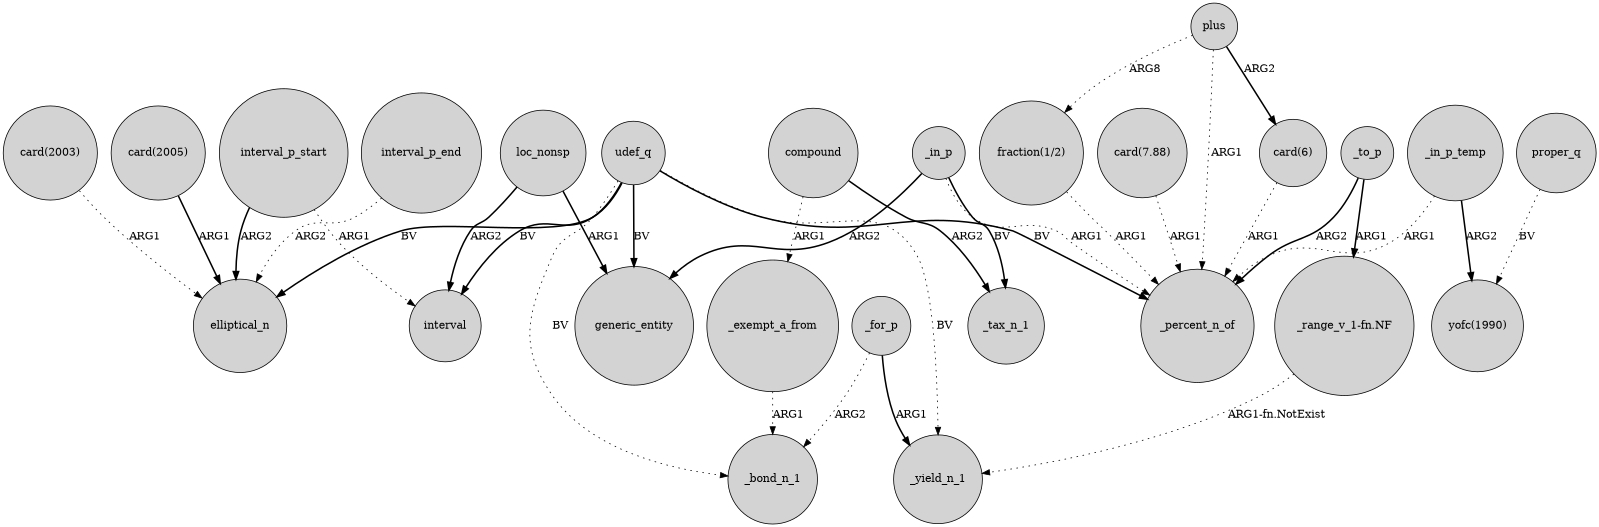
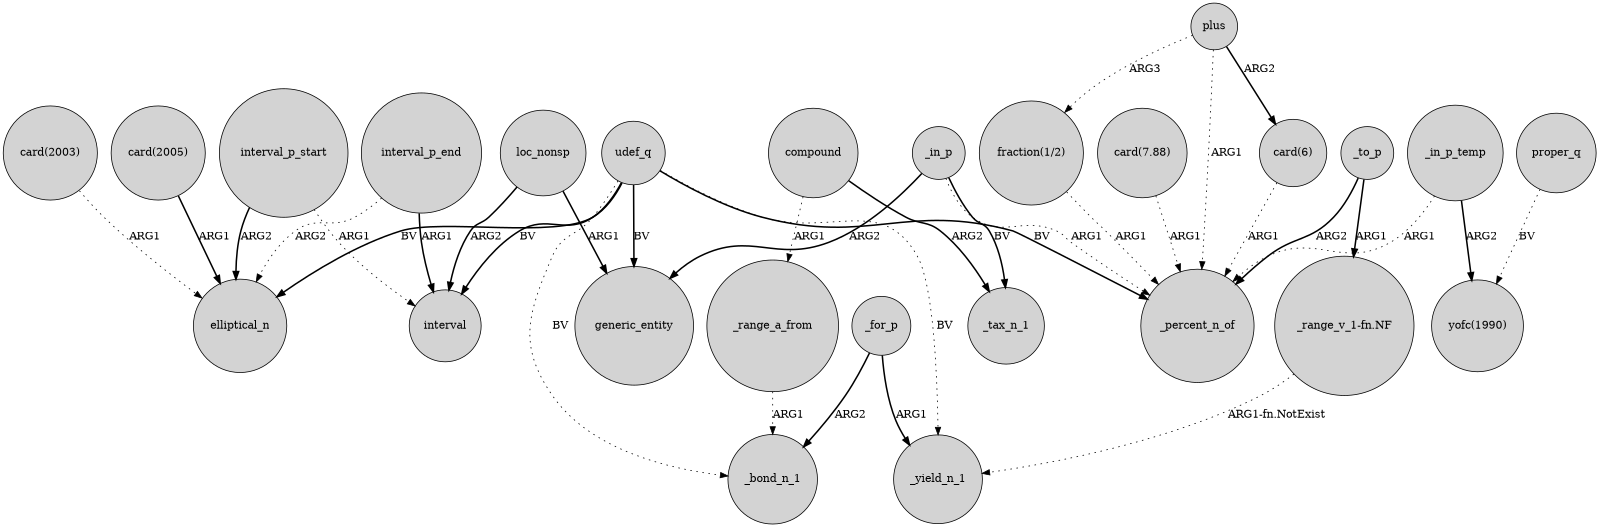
  digraph {
    node [shape=circle style=filled]
    edge [style=bold]
    loc_nonsp
    interval
    generic_entity
    "card(7.88)"
    _percent_n_of
    udef_q
    elliptical_n
    _yield_n_1
    _bond_n_1
    "card(2005)"
    _in_p
    _tax_n_1
    "_range_v_1-fn.NF"
    interval_p_end
    _in_p_temp
    "yofc(1990)"
    plus
    "card(6)"
    "fraction(1/2)"
    _for_p
    _to_p
    interval_p_start
    proper_q
    compound
-   _exempt_a_from
+   _exempt_a_from [label=_range_a_from]
    "card(2003)"
    loc_nonsp -> interval [label=ARG2]
    loc_nonsp -> generic_entity [label=ARG1]
    "card(7.88)" -> _percent_n_of [label=ARG1 style=dotted]
    udef_q -> interval [label=BV]
    udef_q -> generic_entity [label=BV]
    udef_q -> _percent_n_of [label=BV]
    udef_q -> elliptical_n [label=BV]
    udef_q -> _yield_n_1 [label=BV style=dotted]
    udef_q -> _bond_n_1 [label=BV style=dotted]
    "card(2005)" -> elliptical_n [label=ARG1]
    _in_p -> generic_entity [label=ARG2]
    _in_p -> _percent_n_of [label=ARG1 style=dotted]
    _in_p -> _tax_n_1 [label=BV]
    "_range_v_1-fn.NF" -> _yield_n_1 [label="ARG1-fn.NotExist" style=dotted]
+   interval_p_end -> interval [label=ARG1]
    interval_p_end -> elliptical_n [label=ARG2 style=dotted]
    _in_p_temp -> _percent_n_of [label=ARG1 style=dotted]
    _in_p_temp -> "yofc(1990)" [label=ARG2]
    plus -> _percent_n_of [label=ARG1 style=dotted]
    plus -> "card(6)" [label=ARG2]
-   plus -> "fraction(1/2)" [label=ARG8 style=dotted]
+   plus -> "fraction(1/2)" [label=ARG3 style=dotted]
    "card(6)" -> _percent_n_of [label=ARG1 style=dotted]
    "fraction(1/2)" -> _percent_n_of [label=ARG1 style=dotted]
    _for_p -> _yield_n_1 [label=ARG1]
-   _for_p -> _bond_n_1 [label=ARG2 style=dotted]
+   _for_p -> _bond_n_1 [label=ARG2]
    _to_p -> _percent_n_of [label=ARG2]
    _to_p -> "_range_v_1-fn.NF" [label=ARG1]
    interval_p_start -> interval [label=ARG1 style=dotted]
    interval_p_start -> elliptical_n [label=ARG2]
    proper_q -> "yofc(1990)" [label=BV style=dotted]
    compound -> _tax_n_1 [label=ARG2]
    compound -> _exempt_a_from [label=ARG1 style=dotted]
    _exempt_a_from -> _bond_n_1 [label=ARG1 style=dotted]
    "card(2003)" -> elliptical_n [label=ARG1 style=dotted]
  }
